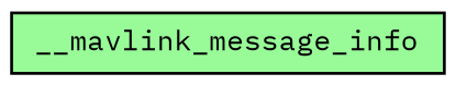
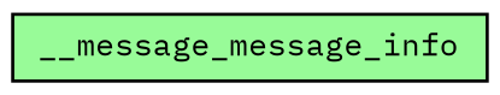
  digraph {
    rankdir=TB
    fontname="IBM Plex Mono"
-   n1 [color=black fillcolor=palegreen fontname="IBM Plex Mono" fontsize=10 height=0.2 label=__mavlink_message_info shape=record style=filled width=0.4]
+   n1 [color=black fillcolor=palegreen fontname="IBM Plex Mono" fontsize=10 height=0.2 label=__message_message_info shape=record style=filled width=0.4]
  }
